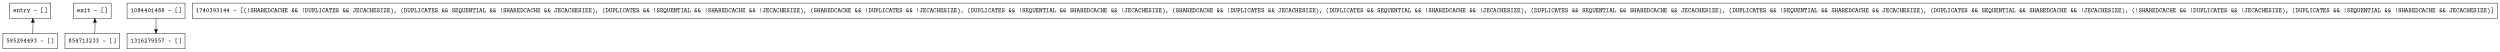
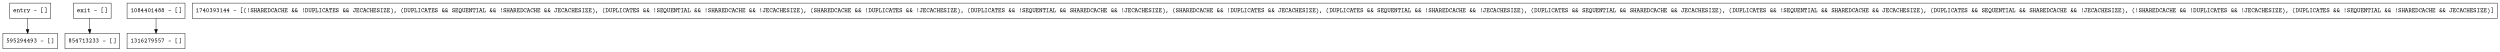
  digraph {
    fontname="Courier Prime"
    node [fontname="Courier Prime" shape=record]
    edge [fontname="Courier Prime"]
    n1 [label="entry - []"]
    n2 [label="595294493 - []"]
    n3 [label="exit - []"]
    n4 [label="1084401488 - []"]
    n5 [label="1316279557 - []"]
    n6 [label="854713233 - []"]
    n7 [label="1740393144 - [(!SHAREDCACHE && !DUPLICATES && JECACHESIZE), (DUPLICATES && SEQUENTIAL && !SHAREDCACHE && JECACHESIZE), (DUPLICATES && !SEQUENTIAL && !SHAREDCACHE && !JECACHESIZE), (SHAREDCACHE && !DUPLICATES && !JECACHESIZE), (DUPLICATES && !SEQUENTIAL && SHAREDCACHE && !JECACHESIZE), (SHAREDCACHE && !DUPLICATES && JECACHESIZE), (DUPLICATES && SEQUENTIAL && !SHAREDCACHE && !JECACHESIZE), (DUPLICATES && SEQUENTIAL && SHAREDCACHE && JECACHESIZE), (DUPLICATES && !SEQUENTIAL && SHAREDCACHE && JECACHESIZE), (DUPLICATES && SEQUENTIAL && SHAREDCACHE && !JECACHESIZE), (!SHAREDCACHE && !DUPLICATES && !JECACHESIZE), (DUPLICATES && !SEQUENTIAL && !SHAREDCACHE && JECACHESIZE)]"]
-   n2 -> n1
+   n1 -> n2
    n4 -> n5
-   n6 -> n3
+   n3 -> n6
  }
